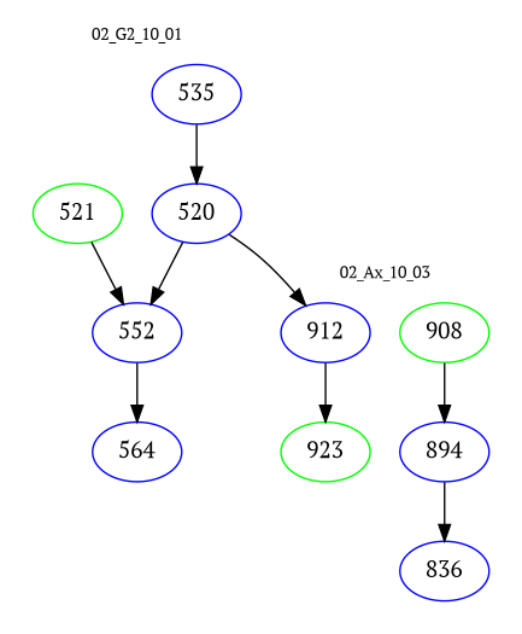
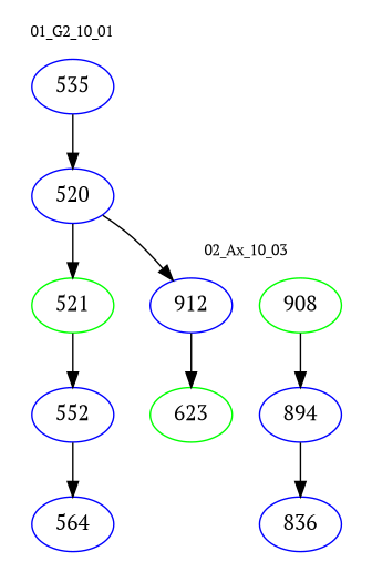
  digraph {
    fontname="PT Serif"
    node [color=blue fontname="PT Serif"]
    edge [color=black fontname="PT Serif"]
    n1 [color=green label=908]
    n2 [label=894]
    n3 [label=912]
    n4 [label=836]
-   n5 [color=green label=923]
+   n5 [color=green label=623]
    n6 [label=535]
    n7 [label=520]
    n8 [label=552]
    n9 [color=green label=521]
    n10 [label=564]
    subgraph cluster_1 {
      color=white
      fontsize=10
      label="02_Ax_10_03"
      n1
      n2
      n3
      n4
      n5
    }
    subgraph cluster_2 {
      color=white
      fontsize=10
-     label="02_G2_10_01"
+     label="01_G2_10_01"
      n6
      n7
      n8
      n9
      n10
    }
    n1 -> n2
    n2 -> n4
    n3 -> n5
    n6 -> n7
    n7 -> n3
-   n7 -> n8
+   n7 -> n9
    n8 -> n10
    n9 -> n8
  }
